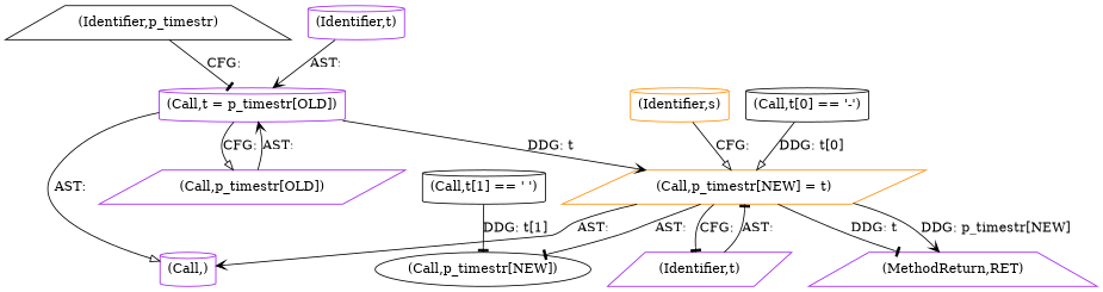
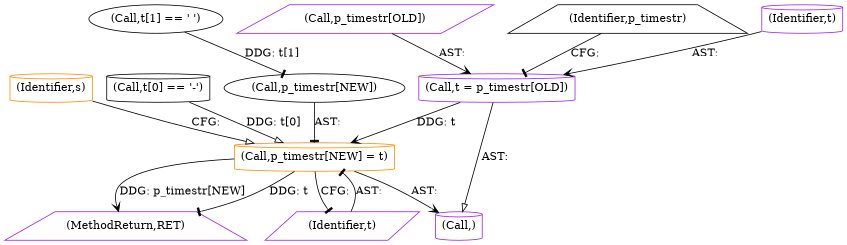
  digraph {
    node [color=purple shape=cylinder]
    edge [arrowhead=tee]
    n1 [label="(Call,t = p_timestr[OLD])"]
-   n2 [color=darkorange label="(Call,p_timestr[NEW] = t)" shape=parallelogram]
+   n2 [color=darkorange label="(Call,p_timestr[NEW] = t)"]
    n3 [label="(Call,)"]
    n4 [label="(Call,p_timestr[OLD])" shape=parallelogram]
    n5 [label="(MethodReturn,RET)" shape=trapezium]
    n6 [label="(Identifier,t)" shape=parallelogram]
    n7 [color=black label="(Identifier,p_timestr)" shape=trapezium]
    n8 [color=darkorange label="(Identifier,s)"]
    n9 [color=black label="(Call,t[0] == '-')"]
    n10 [label="(Identifier,t)"]
-   n11 [color=black label="(Call,t[1] == ' ')"]
+   n11 [color=black label="(Call,t[1] == ' ')" shape=ellipse]
    n12 [color=black label="(Call,p_timestr[NEW])" shape=ellipse]
    n1 -> n2 [arrowhead=vee label="DDG: t"]
    n1 -> n3 [arrowhead=onormal label="AST: "]
-   n1 -> n4 [arrowhead=onormal label="CFG: "]
    n2 -> n3 [arrowhead=vee label="AST: "]
    n2 -> n5 [arrowhead=vee label="DDG: p_timestr[NEW]"]
    n2 -> n5 [label="DDG: t"]
    n2 -> n6 [label="CFG: "]
    n4 -> n1 [arrowhead=vee label="AST: "]
    n6 -> n2 [label="AST: "]
    n7 -> n1 [label="CFG: "]
    n8 -> n2 [arrowhead=onormal label="CFG: "]
    n9 -> n2 [arrowhead=onormal label="DDG: t[0]"]
    n10 -> n1 [arrowhead=vee label="AST: "]
    n11 -> n12 [label="DDG: t[1]"]
-   n2 -> n12 [label="AST: "]
+   n12 -> n2 [label="AST: "]
  }
